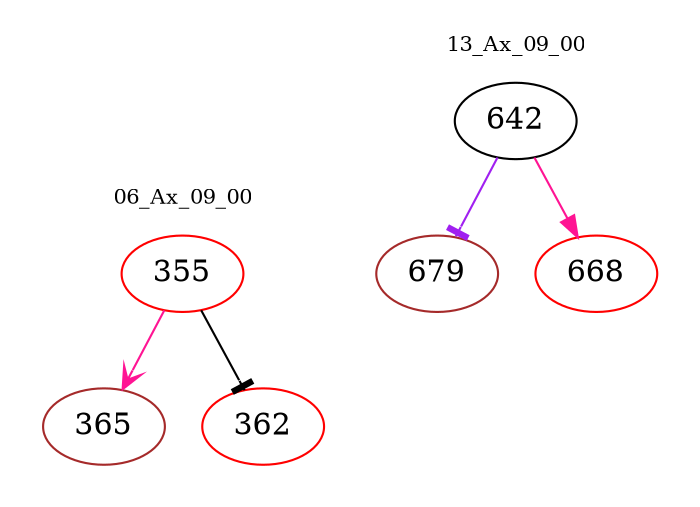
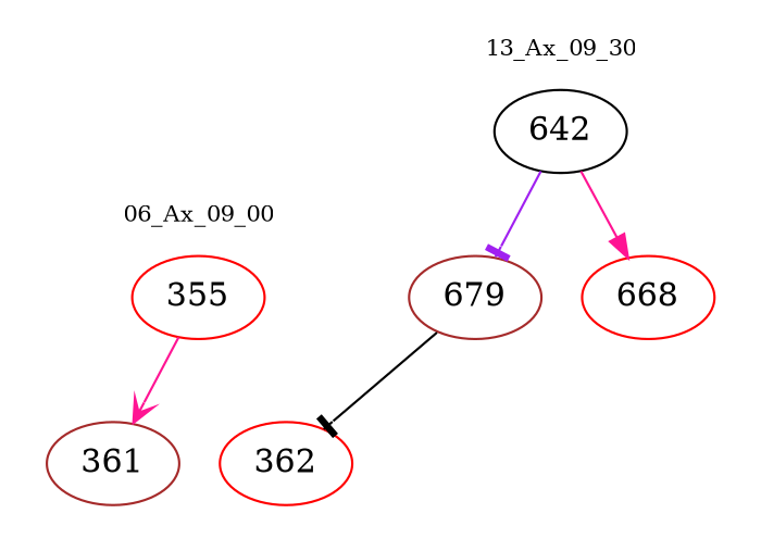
  digraph {
    node [color=red]
    edge [arrowhead=tee color=deeppink]
    n1 [label=355]
-   n2 [color=brown label=365]
+   n2 [color=brown label=361]
    n3 [label=362]
    n4 [color=black label=642]
    n5 [color=brown label=679]
    n6 [label=668]
    subgraph cluster_1 {
      color=white
      fontsize=10
      label="06_Ax_09_00"
      n1
      n2
      n3
    }
    subgraph cluster_2 {
      color=white
      fontsize=10
-     label="13_Ax_09_00"
+     label="13_Ax_09_30"
      n4
      n5
      n6
    }
    n1 -> n2 [arrowhead=vee]
-   n1 -> n3 [color=black]
+   n5 -> n3 [color=black]
    n4 -> n5 [color=purple]
    n4 -> n6 [arrowhead=normal]
  }
